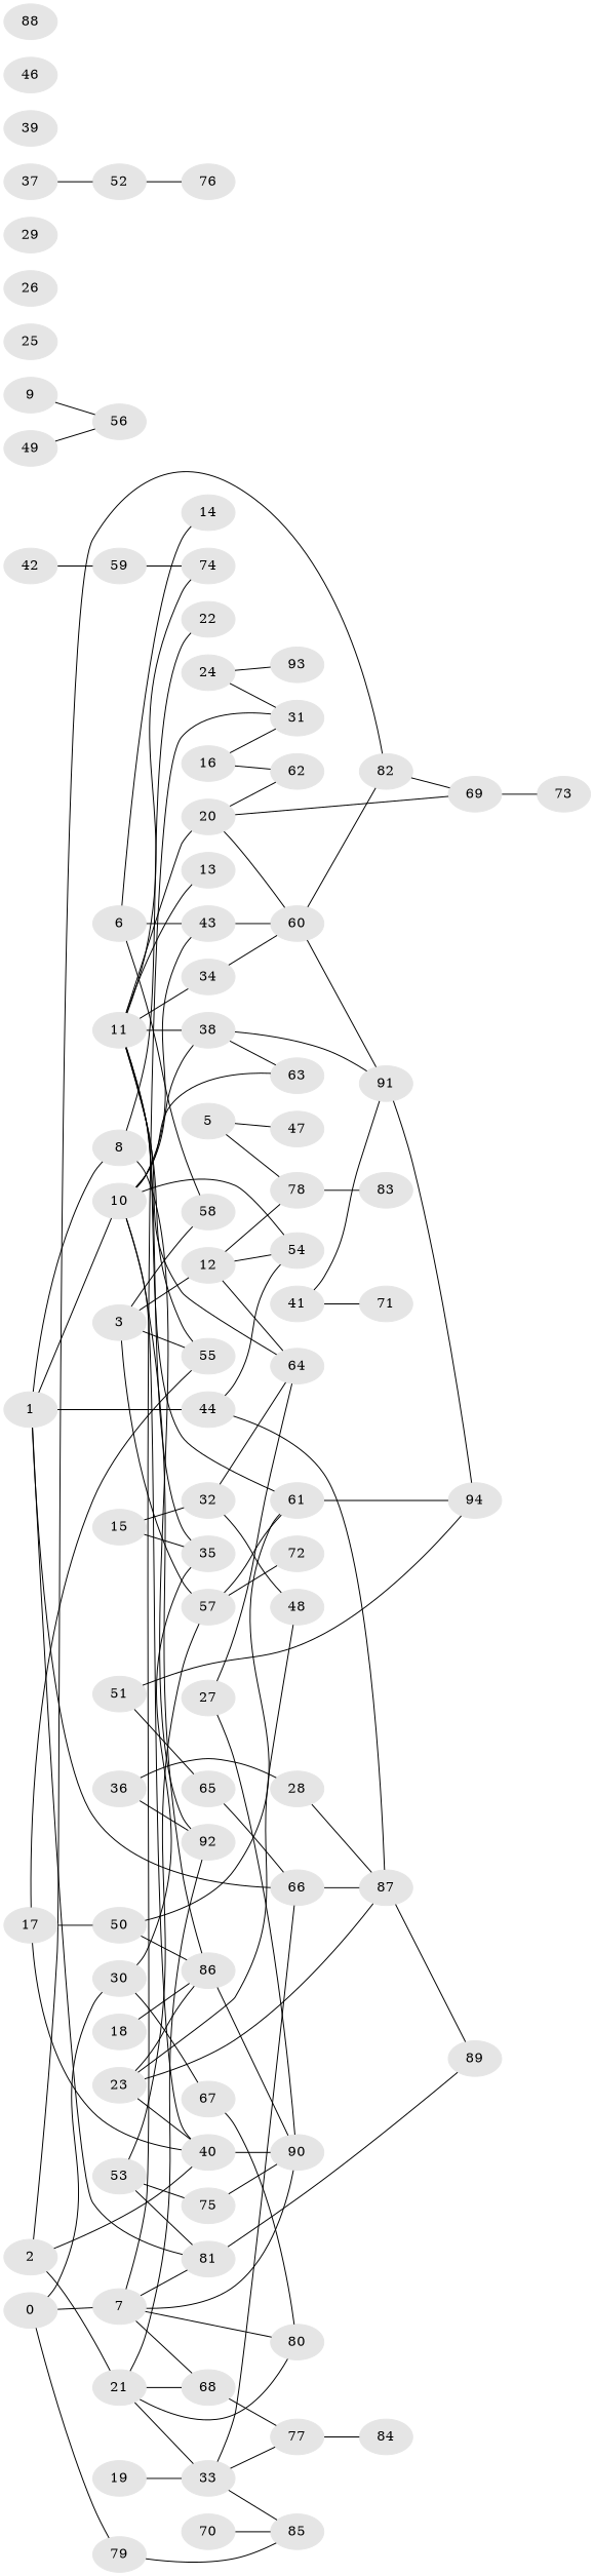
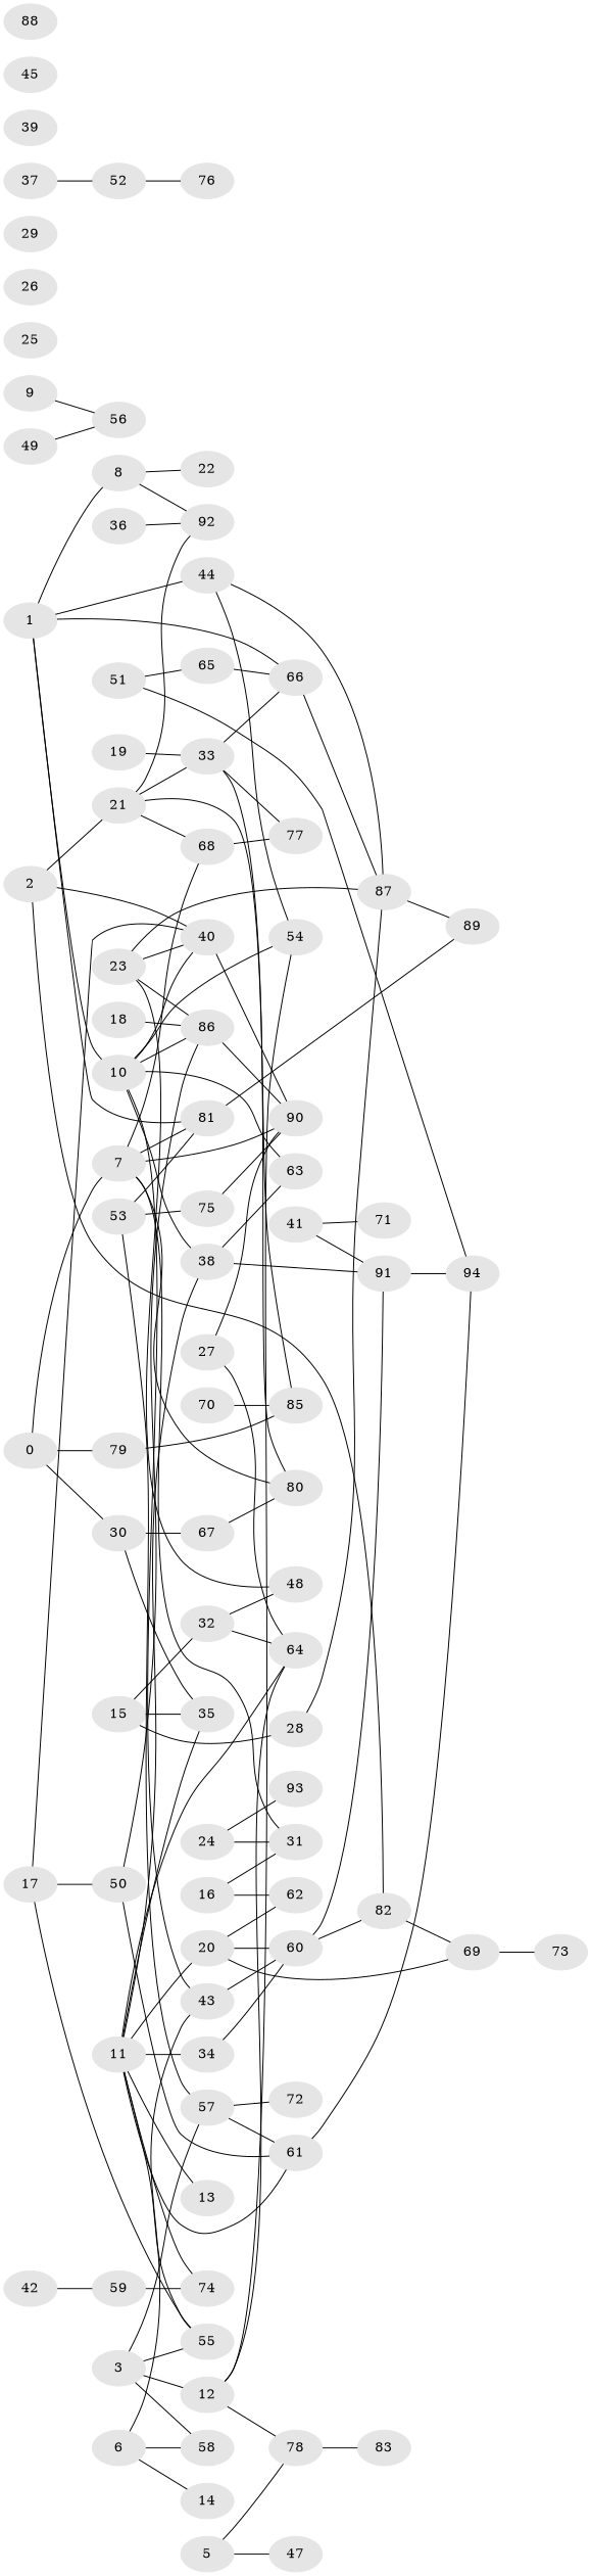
  graph {
    rankdir=LR
    node [color=gray90 style=filled]
    1
    8
    10
    44
    66
    81
    22
    92
    40
    43
    38
    54
    63
    86
    28
    87
    89
    2
    21
    82
    68
    80
    33
    90
    69
    3
    12
    55
    57
    58
    78
    64
    61
    72
    n35 [label=0]
    7
    30
    79
    31
    35
    67
    85
    5
    47
    83
    6
    14
    60
    77
    9
    56
    91
    11
    13
    20
    34
    74
    62
    94
    15
    32
    48
    16
    17
    50
    18
    19
    73
    23
    24
    93
    25
    26
    27
    29
-   84
    36
    37
    52
    76
    39
    41
    71
    42
    59
-   46
+   46 [label=45]
    49
    51
    65
    53
    75
    70
    88
    1 -- 8
    1 -- 10
    1 -- 44
    1 -- 66
    1 -- 81
    8 -- 22
    8 -- 92
    10 -- 40
    10 -- 43
    10 -- 38
    10 -- 54
    10 -- 63
    10 -- 86
    44 -- 54
    44 -- 87
    66 -- 87
    81 -- 89
    40 -- 90
    43 -- 60
    38 -- 63
    38 -- 91
    86 -- 90
    28 -- 87
    87 -- 89
    2 -- 40
    2 -- 21
    2 -- 82
    21 -- 92
    21 -- 68
    21 -- 80
    21 -- 33
    82 -- 69
    68 -- 77
    33 -- 66
    33 -- 85
    33 -- 77
    69 -- 73
    3 -- 12
    3 -- 55
    3 -- 57
    3 -- 58
    12 -- 54
    12 -- 78
    12 -- 64
    57 -- 61
    57 -- 72
    78 -- 83
    61 -- 94
    n35 -- 7
    n35 -- 30
    n35 -- 79
    7 -- 81
    7 -- 68
    7 -- 80
    7 -- 90
    7 -- 31
    30 -- 35
    30 -- 67
    79 -- 85
    67 -- 80
    5 -- 78
    5 -- 47
    6 -- 43
    6 -- 58
    6 -- 14
    60 -- 82
    60 -- 91
-   77 -- 84
    9 -- 56
    91 -- 94
    11 -- 38
    11 -- 55
    11 -- 64
    11 -- 61
    11 -- 35
    11 -- 13
    11 -- 20
    11 -- 34
    11 -- 74
    20 -- 69
    20 -- 60
    20 -- 62
    34 -- 60
-   36 -- 28
+   15 -- 28
    15 -- 35
    15 -- 32
    32 -- 64
    32 -- 48
    16 -- 31
    16 -- 62
    17 -- 40
    17 -- 55
    17 -- 50
    50 -- 86
    50 -- 61
    18 -- 86
    19 -- 33
    23 -- 40
    23 -- 86
    23 -- 87
    23 -- 48
    24 -- 31
    24 -- 93
    27 -- 90
    27 -- 64
    36 -- 92
    37 -- 52
    52 -- 76
    41 -- 91
    41 -- 71
    42 -- 59
    59 -- 74
    49 -- 56
    51 -- 94
    51 -- 65
    65 -- 66
    53 -- 81
    53 -- 57
    53 -- 75
    75 -- 90
    70 -- 85
  }
